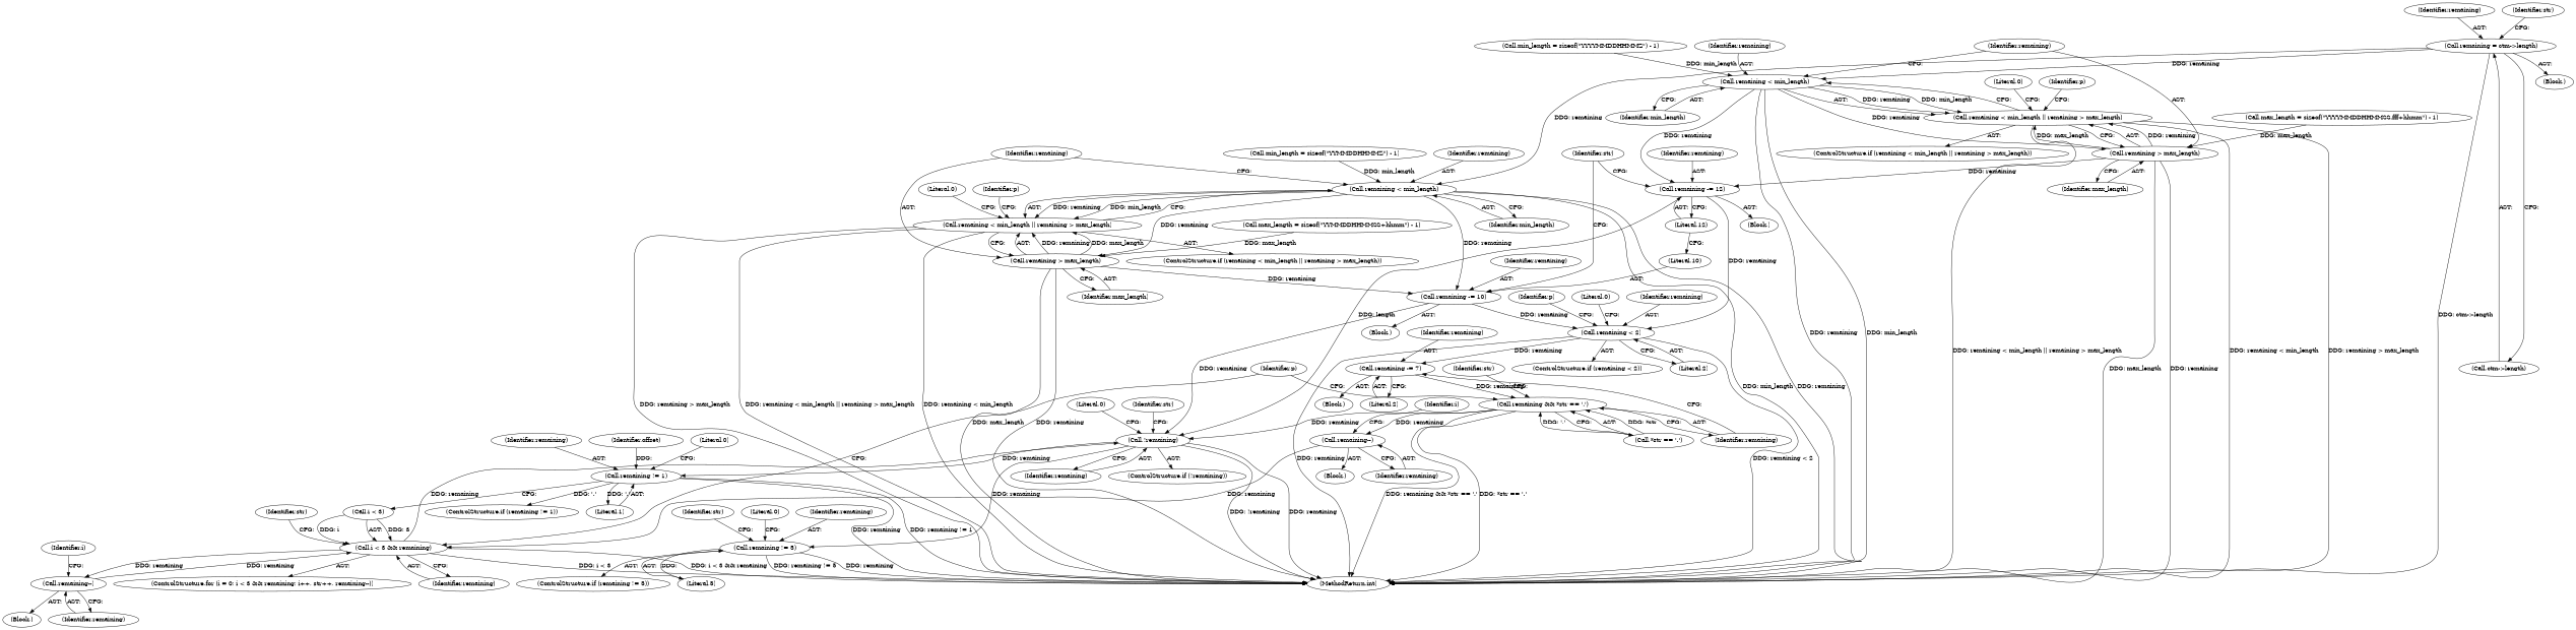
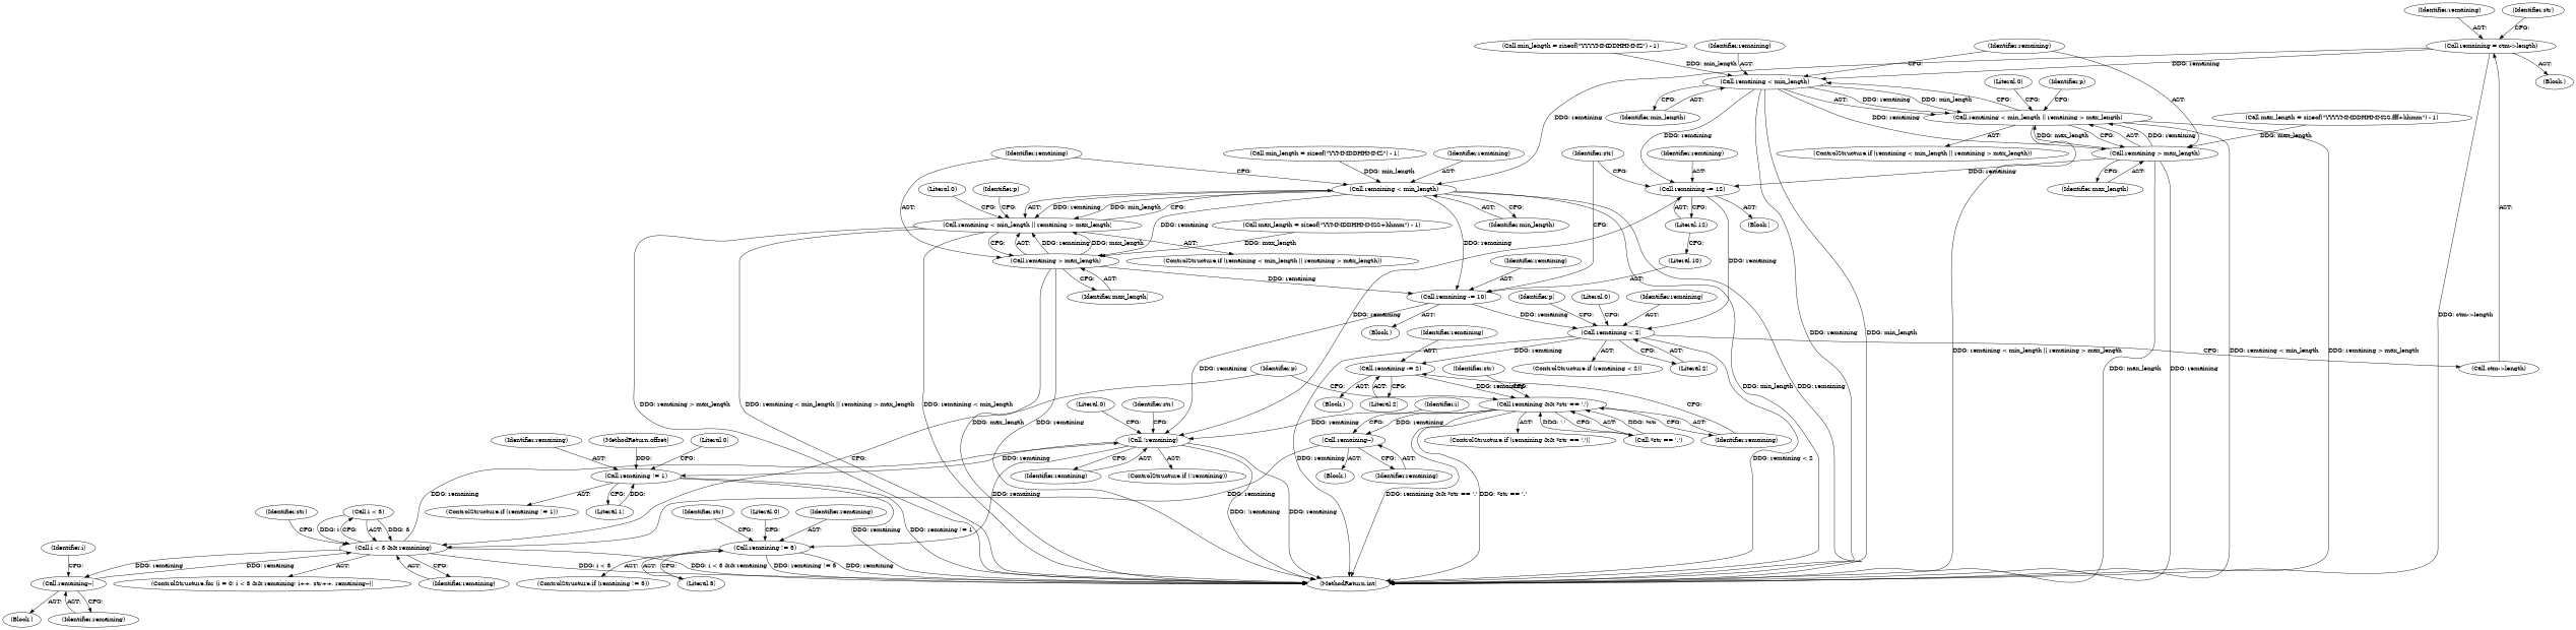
  digraph {
    n1 [label="(Call,remaining = ctm->length)"]
    n2 [label="(Call,remaining < min_length)"]
    n3 [label="(Call,remaining < min_length)"]
    n4 [label="(MethodReturn,int)"]
    n5 [label="(Block,)"]
    n6 [label="(Call,ctm->length)"]
    n7 [label="(Call,remaining < min_length || remaining > max_length)"]
    n8 [label="(Call,remaining > max_length)"]
    n9 [label="(Call,remaining -= 10)"]
    n10 [label="(Identifier,min_length)"]
    n11 [label="(Call,remaining < min_length || remaining > max_length)"]
    n12 [label="(Call,remaining > max_length)"]
    n13 [label="(Call,remaining -= 12)"]
    n14 [label="(Identifier,min_length)"]
    n15 [label="(ControlStructure,if (remaining < min_length || remaining > max_length))"]
    n16 [label="(Identifier,max_length)"]
    n17 [label="(Call,remaining < 2)"]
    n18 [label="(Call,!remaining)"]
    n19 [label="(Block,)"]
-   n20 [label="(Call,remaining -= 7)"]
+   n20 [label="(Call,remaining -= 2)"]
    n21 [label="(ControlStructure,if (remaining < 2))"]
    n22 [label="(Literal,2)"]
    n23 [label="(Call,remaining != 1)"]
    n24 [label="(Call,remaining != 5)"]
    n25 [label="(Identifier,remaining)"]
    n26 [label="(ControlStructure,if (!remaining))"]
    n27 [label="(Literal,10)"]
    n28 [label="(Call,remaining && *str == '.')"]
    n29 [label="(Block,)"]
    n30 [label="(Literal,2)"]
    n31 [label="(Call,remaining--)"]
+   n32 [label="(ControlStructure,if (remaining && *str == '.'))"]
    n33 [label="(Call,*str == '.')"]
    n34 [label="(Identifier,remaining)"]
    n35 [label="(Call,i < 3 && remaining)"]
    n36 [label="(Identifier,remaining)"]
    n37 [label="(Block,)"]
    n38 [label="(Call,remaining--)"]
    n39 [label="(ControlStructure,for (i = 0; i < 3 && remaining; i++, str++, remaining--))"]
    n40 [label="(Identifier,remaining)"]
    n41 [label="(Call,i < 3)"]
    n42 [label="(Block,)"]
    n43 [label="(Identifier,remaining)"]
    n44 [label="(ControlStructure,if (remaining != 1))"]
    n45 [label="(Literal,1)"]
    n46 [label="(Literal,5)"]
    n47 [label="(ControlStructure,if (remaining != 5))"]
    n48 [label="(ControlStructure,if (remaining < min_length || remaining > max_length))"]
    n49 [label="(Identifier,max_length)"]
    n50 [label="(Block,)"]
    n51 [label="(Literal,12)"]
    n52 [label="(Literal,0)"]
    n53 [label="(Identifier,remaining)"]
    n54 [label="(Identifier,p)"]
-   n55 [label="(Identifier,offset)"]
+   n55 [label="(MethodReturn,offset)"]
    n56 [label="(Literal,0)"]
    n57 [label="(Call,min_length = sizeof(\"YYYYMMDDHHMMZ\") - 1)"]
    n58 [label="(Identifier,remaining)"]
    n59 [label="(Identifier,remaining)"]
    n60 [label="(Identifier,remaining)"]
    n61 [label="(Identifier,str)"]
    n62 [label="(Identifier,str)"]
    n63 [label="(Identifier,remaining)"]
    n64 [label="(Identifier,p)"]
    n65 [label="(Call,max_length = sizeof(\"YYYYMMDDHHMMSS.fff+hhmm\") - 1)"]
    n66 [label="(Identifier,remaining)"]
    n67 [label="(Call,max_length = sizeof(\"YYMMDDHHMMSS+hhmm\") - 1)"]
    n68 [label="(Identifier,p)"]
    n69 [label="(Identifier,remaining)"]
    n70 [label="(Identifier,remaining)"]
    n71 [label="(Identifier,remaining)"]
    n72 [label="(Call,min_length = sizeof(\"YYMMDDHHMMZ\") - 1)"]
    n73 [label="(Identifier,remaining)"]
    n74 [label="(Identifier,i)"]
    n75 [label="(Identifier,p)"]
    n76 [label="(Literal,0)"]
    n77 [label="(Identifier,remaining)"]
    n78 [label="(Identifier,i)"]
    n79 [label="(Identifier,str)"]
    n80 [label="(Identifier,str)"]
    n81 [label="(Identifier,str)"]
    n82 [label="(Literal,0)"]
    n83 [label="(Identifier,str)"]
    n84 [label="(Literal,0)"]
    n85 [label="(Literal,0)"]
    n1 -> n2 [label="DDG: remaining"]
    n1 -> n3 [label="DDG: remaining"]
    n1 -> n4 [label="DDG: ctm->length"]
    n1 -> n5 [label="AST: "]
-   n1 -> n6 [label="CFG: "]
+   n17 -> n6 [label="CFG: "]
    n2 -> n4 [label="DDG: min_length"]
    n2 -> n4 [label="DDG: remaining"]
    n2 -> n7 [label="AST: "]
    n2 -> n7 [label="DDG: remaining"]
    n2 -> n7 [label="DDG: min_length"]
    n2 -> n8 [label="DDG: remaining"]
    n2 -> n9 [label="DDG: remaining"]
    n2 -> n10 [label="CFG: "]
    n3 -> n4 [label="DDG: remaining"]
    n3 -> n4 [label="DDG: min_length"]
    n3 -> n11 [label="AST: "]
    n3 -> n11 [label="DDG: remaining"]
    n3 -> n11 [label="DDG: min_length"]
    n3 -> n12 [label="DDG: remaining"]
    n3 -> n13 [label="DDG: remaining"]
    n3 -> n14 [label="CFG: "]
    n6 -> n1 [label="AST: "]
    n7 -> n2 [label="CFG: "]
    n7 -> n4 [label="DDG: remaining > max_length"]
    n7 -> n4 [label="DDG: remaining < min_length || remaining > max_length"]
    n7 -> n4 [label="DDG: remaining < min_length"]
    n7 -> n8 [label="CFG: "]
    n7 -> n15 [label="AST: "]
    n8 -> n4 [label="DDG: max_length"]
    n8 -> n4 [label="DDG: remaining"]
    n8 -> n7 [label="AST: "]
    n8 -> n7 [label="DDG: remaining"]
    n8 -> n7 [label="DDG: max_length"]
    n8 -> n9 [label="DDG: remaining"]
    n8 -> n16 [label="CFG: "]
    n9 -> n17 [label="DDG: remaining"]
    n9 -> n18 [label="DDG: remaining"]
    n9 -> n19 [label="AST: "]
    n10 -> n2 [label="AST: "]
    n11 -> n3 [label="CFG: "]
    n11 -> n4 [label="DDG: remaining < min_length"]
    n11 -> n4 [label="DDG: remaining > max_length"]
    n11 -> n4 [label="DDG: remaining < min_length || remaining > max_length"]
    n11 -> n12 [label="CFG: "]
    n11 -> n48 [label="AST: "]
    n12 -> n4 [label="DDG: max_length"]
    n12 -> n4 [label="DDG: remaining"]
    n12 -> n11 [label="AST: "]
    n12 -> n11 [label="DDG: remaining"]
    n12 -> n11 [label="DDG: max_length"]
    n12 -> n13 [label="DDG: remaining"]
    n12 -> n49 [label="CFG: "]
    n13 -> n17 [label="DDG: remaining"]
-   n13 -> n18 [label="DDG: length"]
+   n13 -> n18 [label="DDG: remaining"]
    n13 -> n50 [label="AST: "]
    n13 -> n51 [label="CFG: "]
    n14 -> n3 [label="AST: "]
    n16 -> n8 [label="AST: "]
    n17 -> n4 [label="DDG: remaining"]
    n17 -> n4 [label="DDG: remaining < 2"]
    n17 -> n20 [label="DDG: remaining"]
    n17 -> n21 [label="AST: "]
    n17 -> n22 [label="CFG: "]
    n18 -> n4 [label="DDG: !remaining"]
    n18 -> n4 [label="DDG: remaining"]
    n18 -> n23 [label="DDG: remaining"]
    n18 -> n24 [label="DDG: remaining"]
    n18 -> n25 [label="CFG: "]
    n18 -> n26 [label="AST: "]
    n20 -> n28 [label="DDG: remaining"]
    n20 -> n29 [label="AST: "]
    n20 -> n30 [label="CFG: "]
    n22 -> n17 [label="AST: "]
    n23 -> n4 [label="DDG: remaining"]
    n23 -> n4 [label="DDG: remaining != 1"]
-   n23 -> n44 [label="DDG: '.'"]
-   n23 -> n45 [label="DDG: '.'"]
+   n23 -> n44 [label="AST: "]
+   n23 -> n45 [label="CFG: "]
    n24 -> n4 [label="DDG: remaining != 5"]
    n24 -> n4 [label="DDG: remaining"]
-   n24 -> n46 [label="DDG: "]
+   n24 -> n46 [label="CFG: "]
    n24 -> n47 [label="AST: "]
    n25 -> n18 [label="AST: "]
    n27 -> n9 [label="AST: "]
    n28 -> n4 [label="DDG: *str == '.'"]
    n28 -> n4 [label="DDG: remaining && *str == '.'"]
    n28 -> n18 [label="DDG: remaining"]
    n28 -> n31 [label="DDG: remaining"]
+   n28 -> n32 [label="AST: "]
    n28 -> n33 [label="CFG: "]
    n28 -> n34 [label="CFG: "]
    n30 -> n20 [label="AST: "]
    n31 -> n35 [label="DDG: remaining"]
    n31 -> n36 [label="CFG: "]
    n31 -> n37 [label="AST: "]
    n33 -> n28 [label="AST: "]
    n33 -> n28 [label="DDG: *str"]
    n33 -> n28 [label="DDG: '.'"]
    n34 -> n20 [label="CFG: "]
    n34 -> n28 [label="AST: "]
    n35 -> n4 [label="DDG: i < 3"]
    n35 -> n4 [label="DDG: i < 3 && remaining"]
    n35 -> n18 [label="DDG: remaining"]
    n35 -> n38 [label="DDG: remaining"]
    n35 -> n39 [label="AST: "]
    n35 -> n40 [label="CFG: "]
-   n23 -> n41 [label="CFG: "]
+   n35 -> n41 [label="CFG: "]
    n36 -> n31 [label="AST: "]
    n38 -> n35 [label="DDG: remaining"]
    n38 -> n42 [label="AST: "]
    n38 -> n43 [label="CFG: "]
    n40 -> n35 [label="AST: "]
    n41 -> n35 [label="AST: "]
    n41 -> n35 [label="DDG: i"]
    n41 -> n35 [label="DDG: 3"]
    n43 -> n38 [label="AST: "]
-   n45 -> n23 [label="AST: "]
+   n45 -> n23 [label="DDG: "]
    n46 -> n24 [label="AST: "]
    n49 -> n12 [label="AST: "]
    n51 -> n13 [label="AST: "]
    n51 -> n27 [label="CFG: "]
    n52 -> n24 [label="CFG: "]
    n53 -> n2 [label="CFG: "]
    n53 -> n8 [label="AST: "]
    n54 -> n11 [label="CFG: "]
    n55 -> n23 [label="DDG: "]
    n56 -> n23 [label="CFG: "]
    n57 -> n3 [label="DDG: min_length"]
    n58 -> n2 [label="AST: "]
    n59 -> n3 [label="CFG: "]
    n59 -> n12 [label="AST: "]
    n60 -> n1 [label="AST: "]
    n61 -> n9 [label="CFG: "]
    n61 -> n13 [label="CFG: "]
    n62 -> n28 [label="CFG: "]
    n63 -> n24 [label="AST: "]
    n64 -> n7 [label="CFG: "]
    n65 -> n12 [label="DDG: max_length"]
    n66 -> n17 [label="AST: "]
    n67 -> n8 [label="DDG: max_length"]
    n68 -> n17 [label="CFG: "]
    n69 -> n9 [label="AST: "]
    n70 -> n20 [label="AST: "]
    n71 -> n3 [label="AST: "]
    n72 -> n2 [label="DDG: min_length"]
    n73 -> n13 [label="AST: "]
    n74 -> n38 [label="CFG: "]
    n75 -> n28 [label="CFG: "]
    n75 -> n35 [label="CFG: "]
    n76 -> n18 [label="CFG: "]
    n77 -> n23 [label="AST: "]
    n78 -> n31 [label="CFG: "]
    n79 -> n24 [label="CFG: "]
    n80 -> n1 [label="CFG: "]
    n81 -> n35 [label="CFG: "]
    n82 -> n11 [label="CFG: "]
    n83 -> n18 [label="CFG: "]
    n84 -> n7 [label="CFG: "]
    n85 -> n17 [label="CFG: "]
  }
